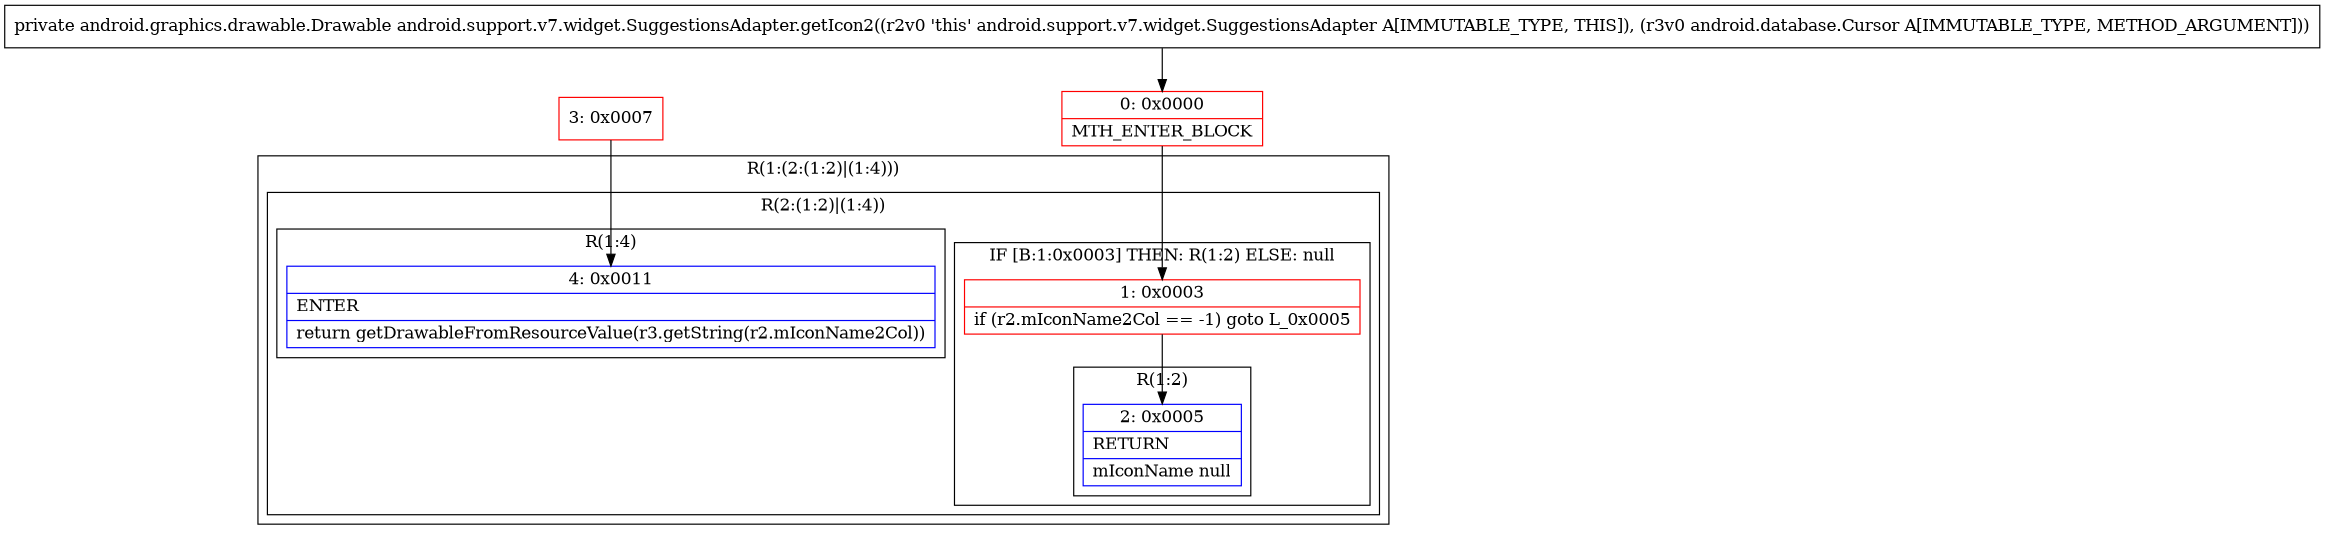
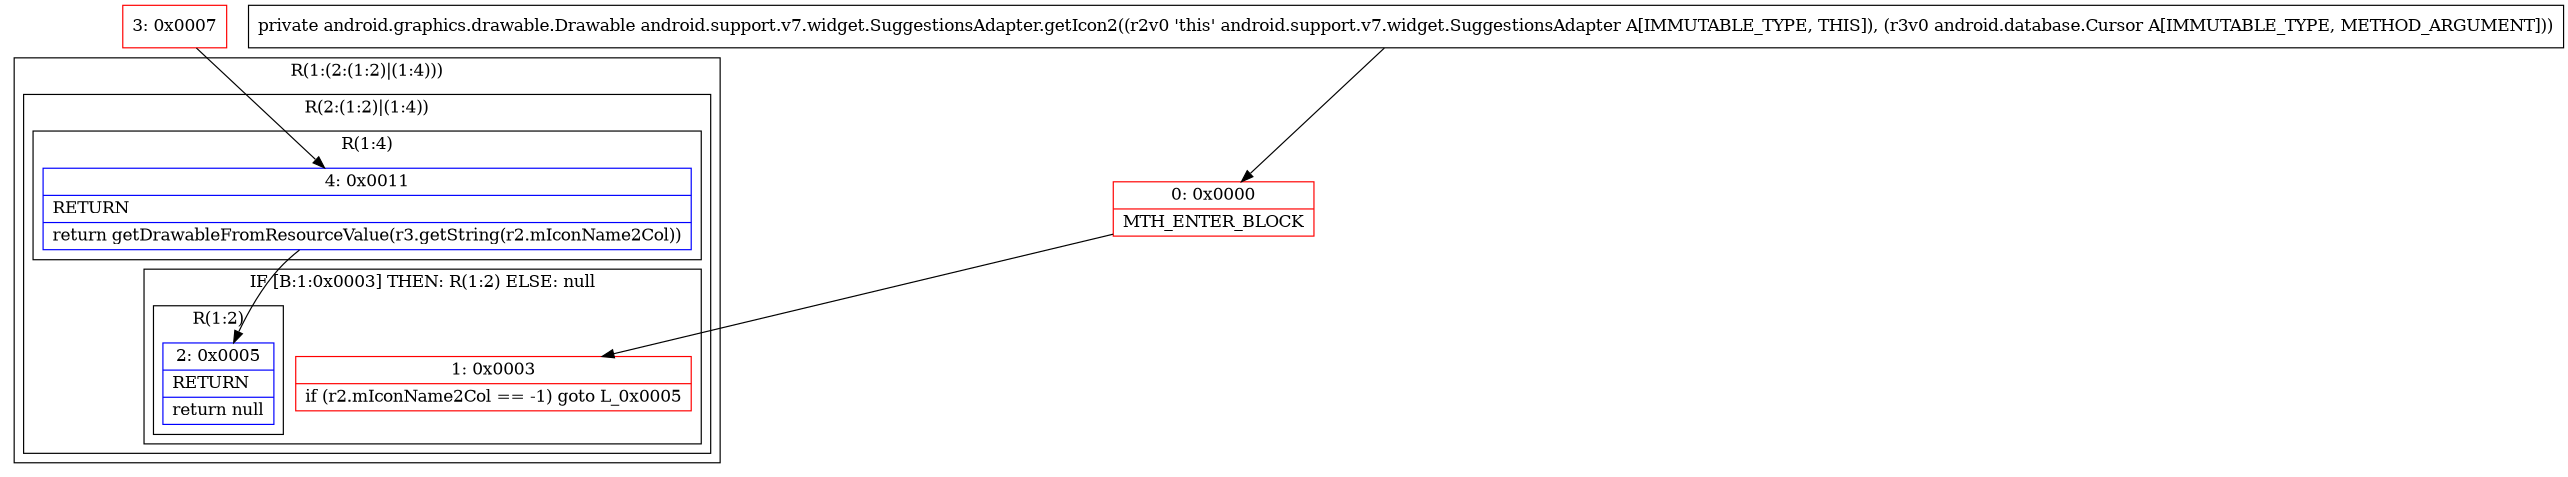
  digraph {
    node [color=red shape=record]
-   n1 [color=blue label="{2\:\ 0x0005|RETURN\l|mIconName null\l}"]
+   n1 [color=blue label="{2\:\ 0x0005|RETURN\l|return null\l}"]
    n2 [label="{1\:\ 0x0003|if (r2.mIconName2Col == \-1) goto L_0x0005\l}"]
-   n3 [color=blue label="{4\:\ 0x0011|ENTER\l|return getDrawableFromResourceValue(r3.getString(r2.mIconName2Col))\l}"]
+   n3 [color=blue label="{4\:\ 0x0011|RETURN\l|return getDrawableFromResourceValue(r3.getString(r2.mIconName2Col))\l}"]
    n4 [label="{3\:\ 0x0007}"]
    n5 [label="{0\:\ 0x0000|MTH_ENTER_BLOCK\l}"]
    n6 [label="{private android.graphics.drawable.Drawable android.support.v7.widget.SuggestionsAdapter.getIcon2((r2v0 'this' android.support.v7.widget.SuggestionsAdapter A[IMMUTABLE_TYPE, THIS]), (r3v0 android.database.Cursor A[IMMUTABLE_TYPE, METHOD_ARGUMENT])) }" color=""]
    subgraph cluster_1 {
      label="R(1:(2:(1:2)|(1:4)))"
      subgraph cluster_2 {
        label="R(2:(1:2)|(1:4))"
        subgraph cluster_3 {
          label="IF [B:1:0x0003] THEN: R(1:2) ELSE: null"
          n2
          subgraph cluster_4 {
            label="R(1:2)"
            n1
          }
        }
        subgraph cluster_5 {
          label="R(1:4)"
          n3
        }
      }
    }
-   n2 -> n1
+   n3 -> n1
    n4 -> n3
    n5 -> n2
    n6 -> n5
  }
